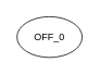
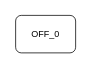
  <mxCell id="0" />
  <mxCell id="1" parent="0" />
- <mxCell id="2" value="OFF_0" style="ellipse;whiteSpace=wrap;html=1;" vertex="1" parent="1"><mxGeometry x="20" y="20" width="80" height="50" as="geometry" /></mxCell>
+ <mxCell id="2" value="OFF_0" style="rounded=1;whiteSpace=wrap;html=1;" vertex="1" parent="1"><mxGeometry x="20" y="20" width="80" height="50" as="geometry" /></mxCell>
